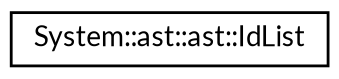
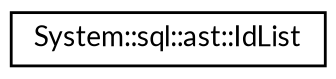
  digraph {
    rankdir=LR
    fontname=Lato
-   n1 [color=black fillcolor=white fontname=Lato fontsize=10 height=0.2 label="System::ast::ast::IdList" shape=record style=filled width=0.4]
+   n1 [color=black fillcolor=white fontname=Lato fontsize=10 height=0.2 label="System::sql::ast::IdList" shape=record style=filled width=0.4]
  }
